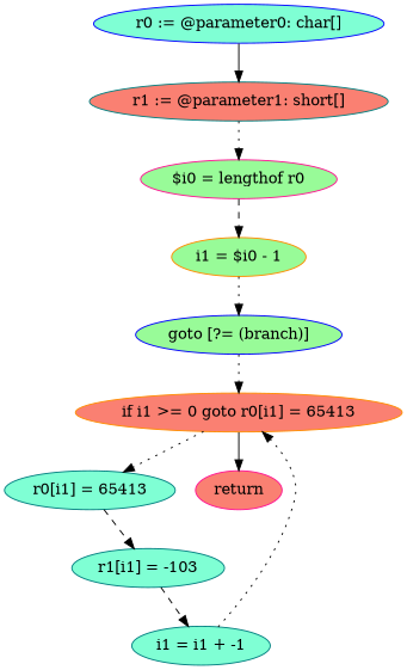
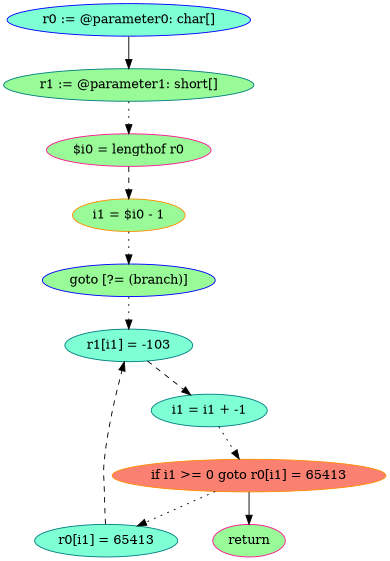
  digraph {
    node [color=teal fillcolor=aquamarine style=filled]
    edge [style=dotted]
    "r0 := @parameter0: char[]" [color=blue]
-   "r1 := @parameter1: short[]" [fillcolor=salmon]
+   "r1 := @parameter1: short[]" [fillcolor=palegreen]
    "$i0 = lengthof r0" [color=deeppink fillcolor=palegreen]
    "i1 = $i0 - 1" [color=darkorange fillcolor=palegreen]
    "goto [?= (branch)]" [color=blue fillcolor=palegreen]
    "if i1 >= 0 goto r0[i1] = 65413" [color=darkorange fillcolor=salmon]
    "r0[i1] = 65413"
-   return [color=deeppink fillcolor=salmon]
+   return [color=deeppink fillcolor=palegreen]
    "r1[i1] = -103"
    "i1 = i1 + -1"
    "r0 := @parameter0: char[]" -> "r1 := @parameter1: short[]" [style=solid]
    "r1 := @parameter1: short[]" -> "$i0 = lengthof r0"
    "$i0 = lengthof r0" -> "i1 = $i0 - 1" [style=dashed]
    "i1 = $i0 - 1" -> "goto [?= (branch)]"
-   "goto [?= (branch)]" -> "if i1 >= 0 goto r0[i1] = 65413"
+   "goto [?= (branch)]" -> "r1[i1] = -103"
    "if i1 >= 0 goto r0[i1] = 65413" -> "r0[i1] = 65413"
    "if i1 >= 0 goto r0[i1] = 65413" -> return [style=solid]
    "r0[i1] = 65413" -> "r1[i1] = -103" [style=dashed]
    "r1[i1] = -103" -> "i1 = i1 + -1" [style=dashed]
    "i1 = i1 + -1" -> "if i1 >= 0 goto r0[i1] = 65413"
  }
